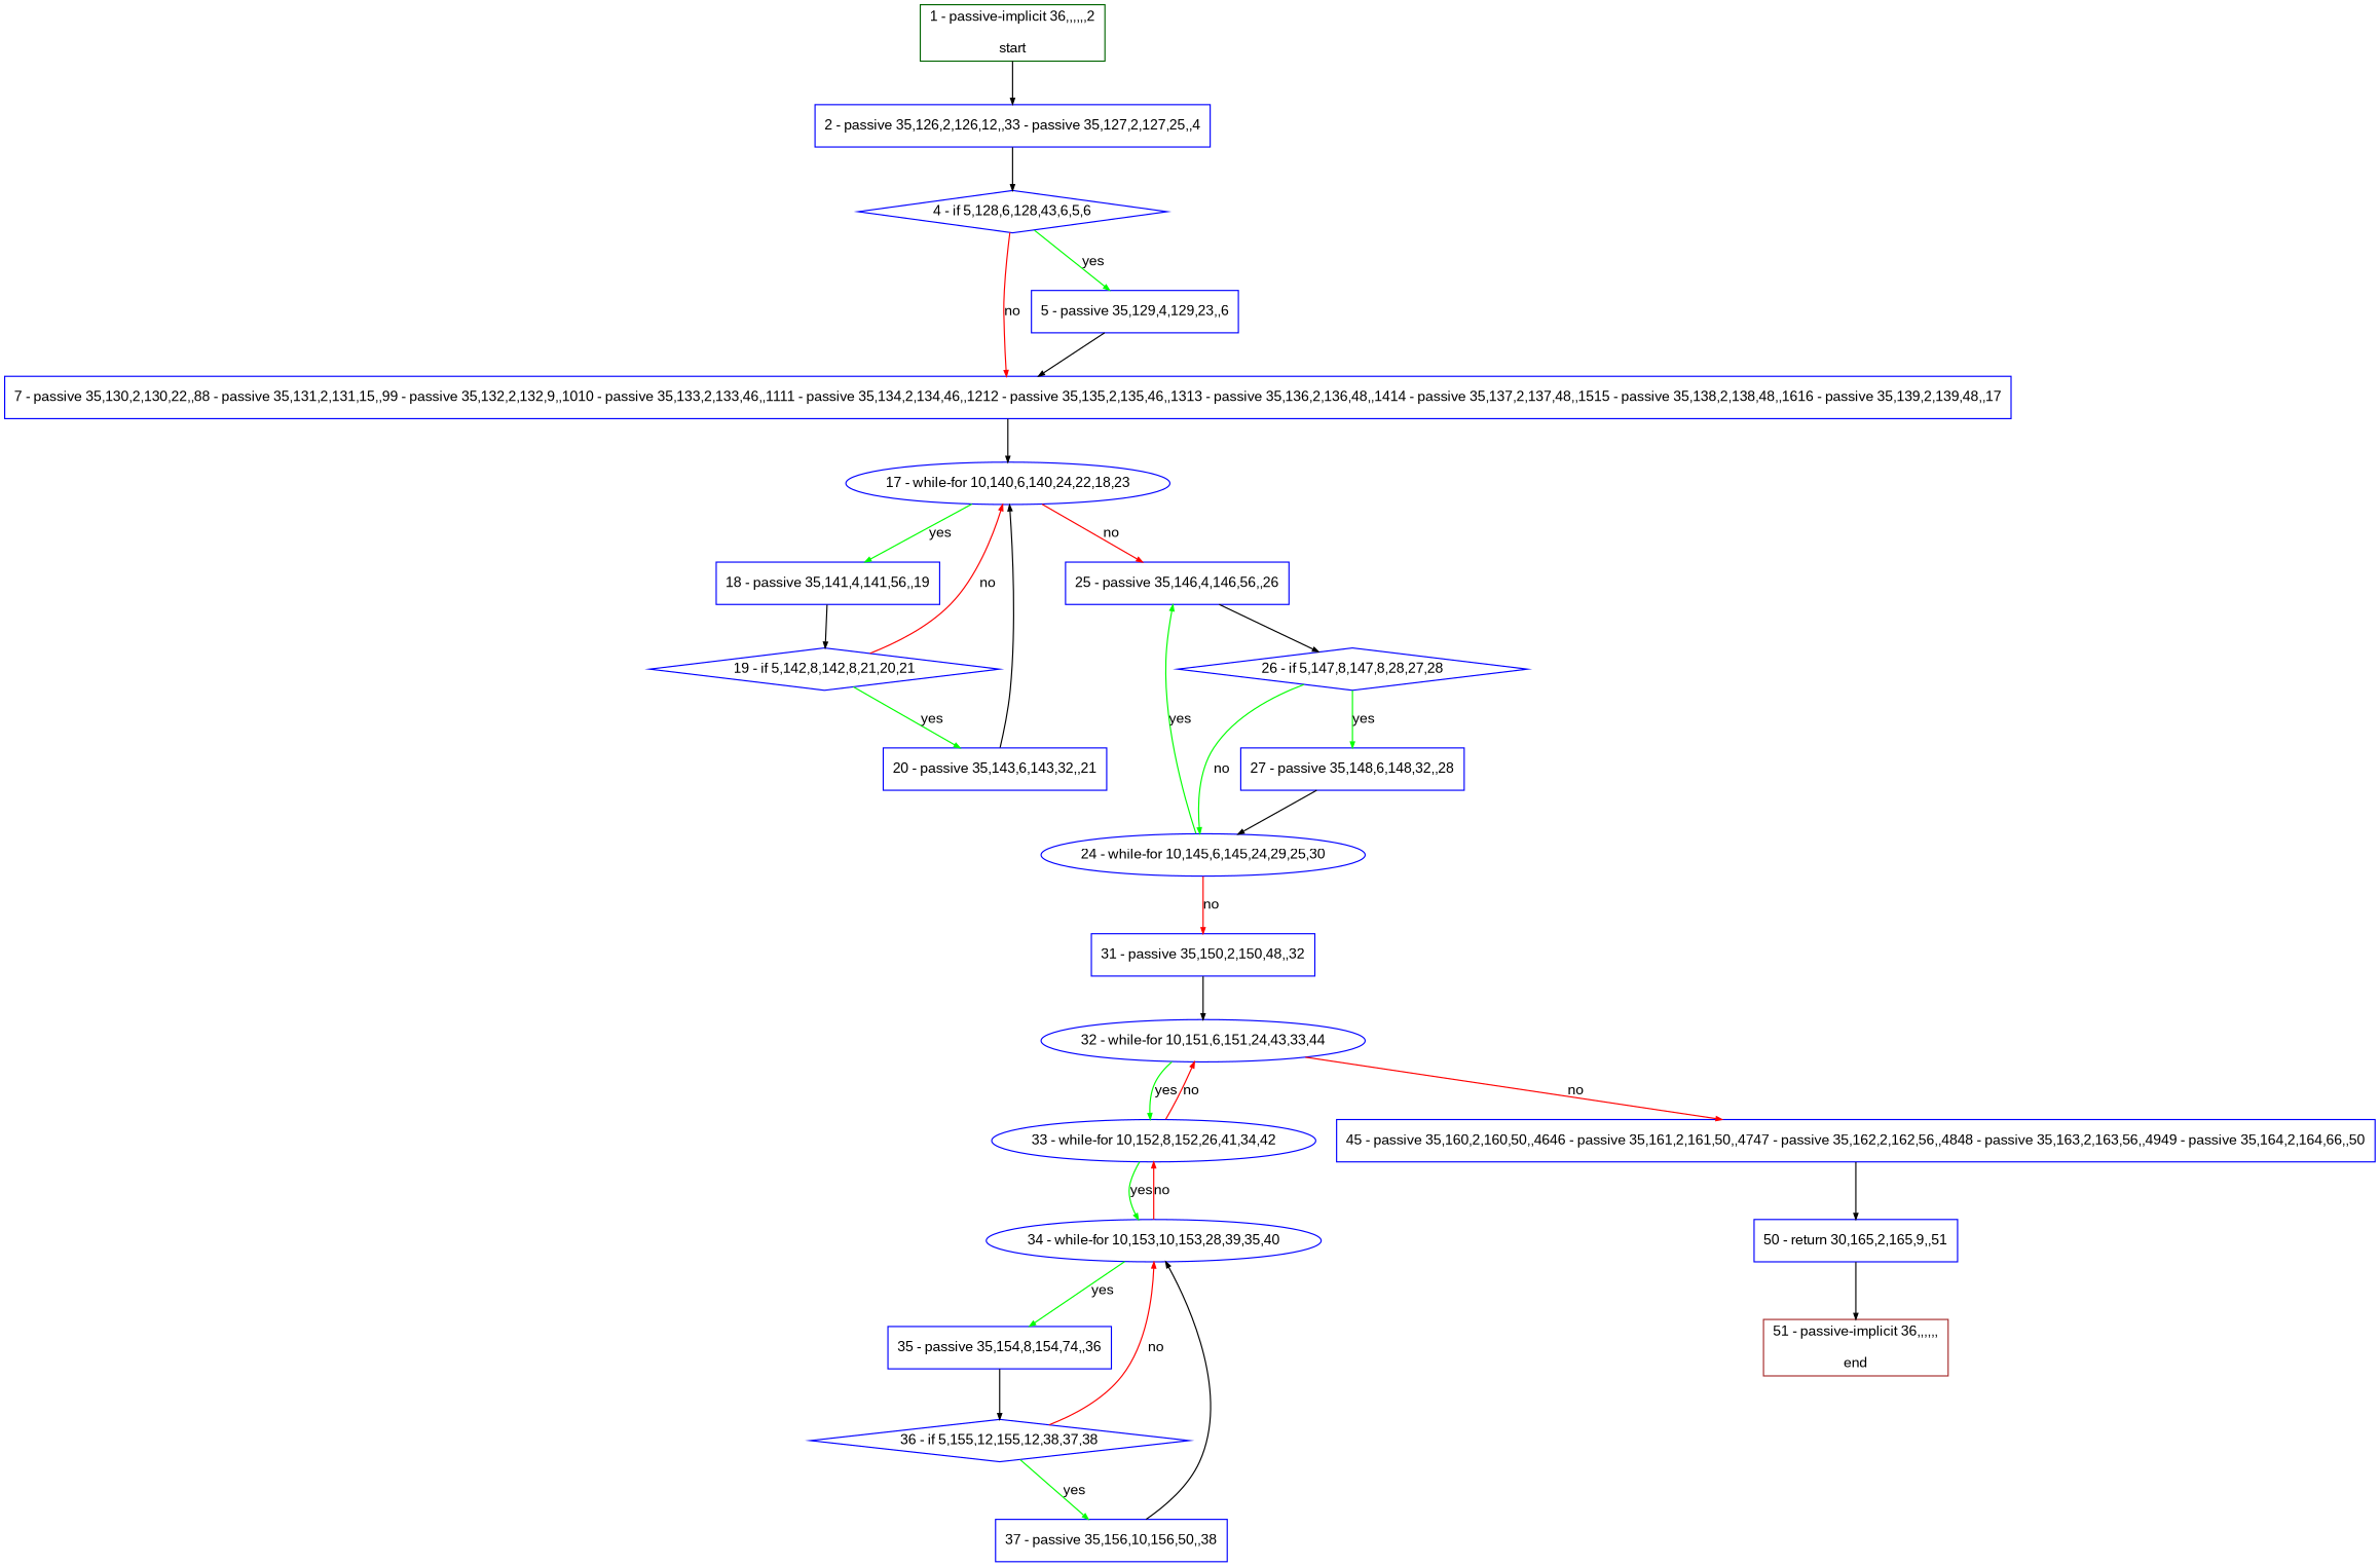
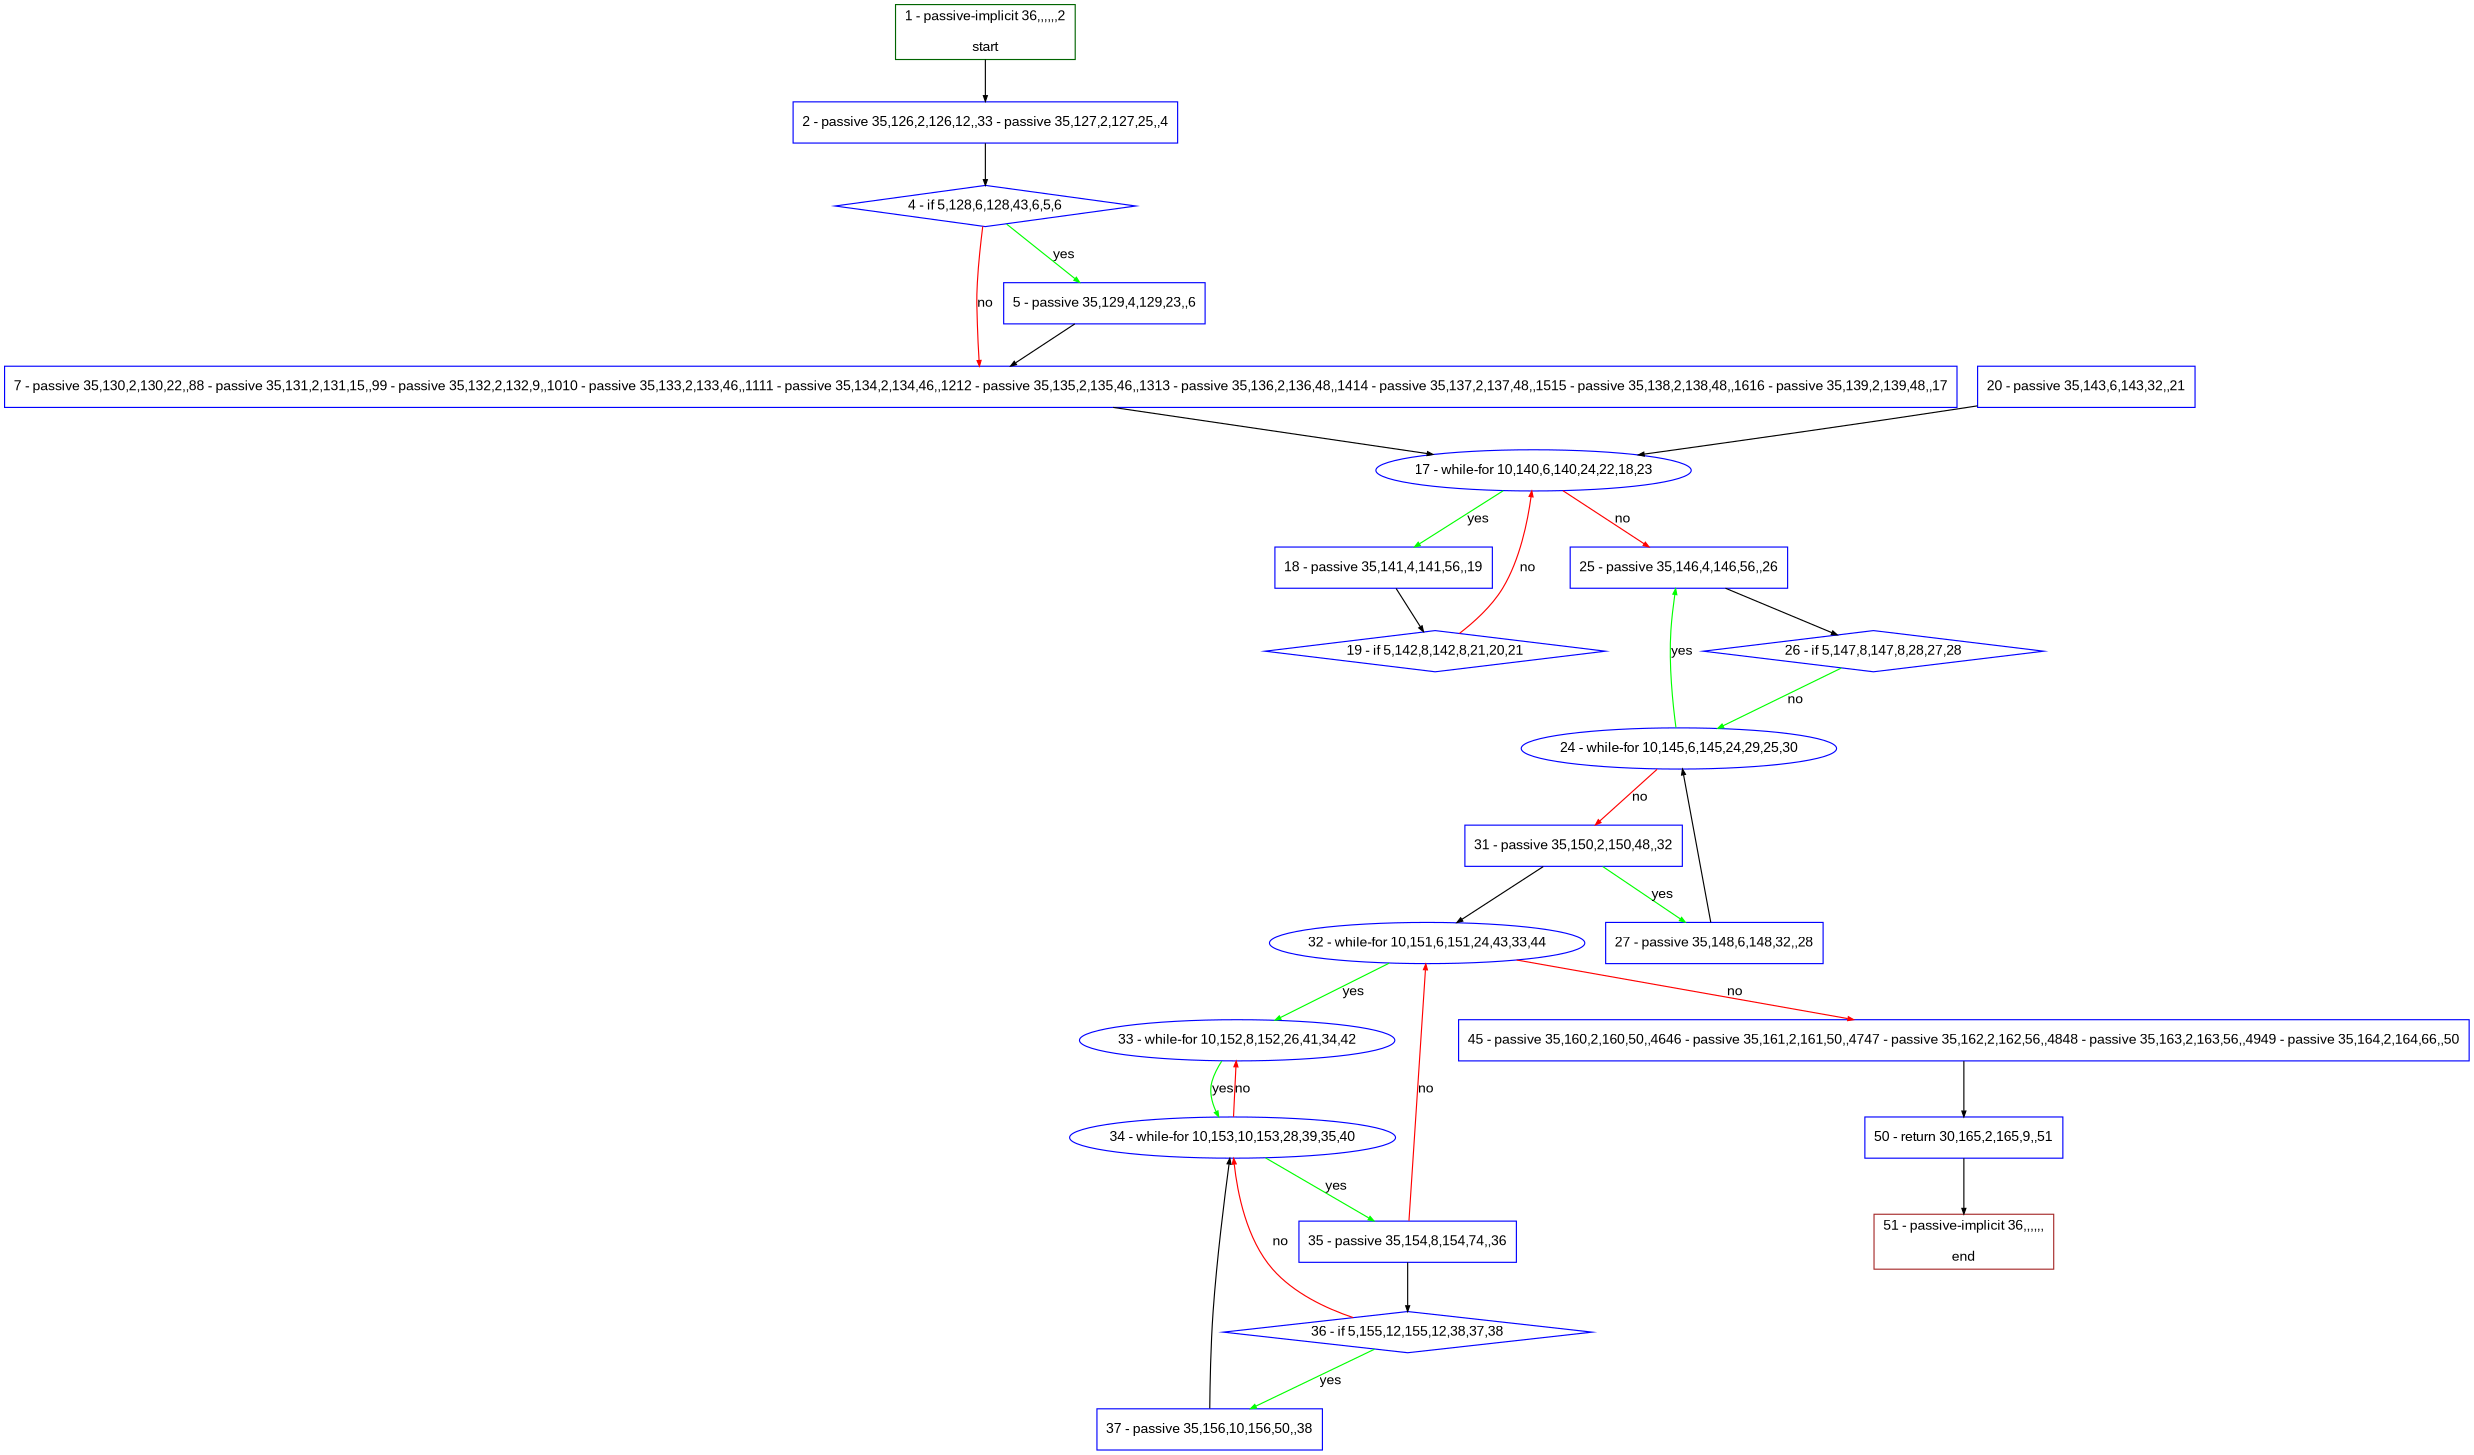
  digraph {
    bgcolor=white
    compound=true
    fillcolor="#FFFFCC"
    fontname=Arial
    fontsize=12
    pack=true
    packmode=clust
    style="rounded,filled"
    node [color="#0000ff" compound=true fillcolor="#ffffff" fixedsize=false fontname=Arial fontsize=12 node_initialized=no shape=box style=filled]
    edge [arrowhead=normal arrowsize=0.5 arrowtail=none color="#000000" compound=true dir=forward fontcolor=black fontname=Arial fontsize=12]
    n1 [label="2 - passive 35,126,2,126,12,,33 - passive 35,127,2,127,25,,4"]
    n2 [label="4 - if 5,128,6,128,43,6,5,6" shape=diamond]
    n3 [label="5 - passive 35,129,4,129,23,,6"]
    n4 [label="7 - passive 35,130,2,130,22,,88 - passive 35,131,2,131,15,,99 - passive 35,132,2,132,9,,1010 - passive 35,133,2,133,46,,1111 - passive 35,134,2,134,46,,1212 - passive 35,135,2,135,46,,1313 - passive 35,136,2,136,48,,1414 - passive 35,137,2,137,48,,1515 - passive 35,138,2,138,48,,1616 - passive 35,139,2,139,48,,17"]
    n5 [color="#006400" label="1 - passive-implicit 36,,,,,,2\n\nstart"]
    n6 [label="17 - while-for 10,140,6,140,24,22,18,23" shape=oval]
    n7 [label="18 - passive 35,141,4,141,56,,19"]
    n8 [label="25 - passive 35,146,4,146,56,,26"]
    n9 [label="19 - if 5,142,8,142,8,21,20,21" shape=diamond]
    n10 [label="24 - while-for 10,145,6,145,24,29,25,30" shape=oval]
    n11 [label="31 - passive 35,150,2,150,48,,32"]
    n12 [label="20 - passive 35,143,6,143,32,,21"]
    n13 [label="26 - if 5,147,8,147,8,28,27,28" shape=diamond]
    n14 [label="32 - while-for 10,151,6,151,24,43,33,44" shape=oval]
    n15 [label="27 - passive 35,148,6,148,32,,28"]
    n16 [label="33 - while-for 10,152,8,152,26,41,34,42" shape=oval]
    n17 [label="45 - passive 35,160,2,160,50,,4646 - passive 35,161,2,161,50,,4747 - passive 35,162,2,162,56,,4848 - passive 35,163,2,163,56,,4949 - passive 35,164,2,164,66,,50"]
    n18 [label="34 - while-for 10,153,10,153,28,39,35,40" shape=oval]
    n19 [label="50 - return 30,165,2,165,9,,51"]
    n20 [label="35 - passive 35,154,8,154,74,,36"]
    n21 [color="#a52a2a" label="51 - passive-implicit 36,,,,,,\n\nend"]
    n22 [label="36 - if 5,155,12,155,12,38,37,38" shape=diamond]
    n23 [label="37 - passive 35,156,10,156,50,,38"]
    n1 -> n2
    n2 -> n3 [color="#00ff00" label=yes]
    n2 -> n4 [color="#ff0000" label=no]
    n3 -> n4
    n4 -> n6
    n5 -> n1
    n6 -> n7 [color="#00ff00" label=yes]
    n6 -> n8 [color="#ff0000" label=no]
    n7 -> n9
    n8 -> n13
    n9 -> n6 [color="#ff0000" label=no]
-   n9 -> n12 [color="#00ff00" label=yes]
    n10 -> n8 [color="#00ff00" label=yes]
    n10 -> n11 [color="#ff0000" label=no]
    n11 -> n14
    n12 -> n6
    n13 -> n10 [color="#00ff00" label=no]
-   n13 -> n15 [color="#00ff00" label=yes]
+   n11 -> n15 [color="#00ff00" label=yes]
    n14 -> n16 [color="#00ff00" label=yes]
    n14 -> n17 [color="#ff0000" label=no]
    n15 -> n10
-   n16 -> n14 [color="#ff0000" label=no]
+   n20 -> n14 [color="#ff0000" label=no]
    n16 -> n18 [color="#00ff00" label=yes]
    n17 -> n19
    n18 -> n16 [color="#ff0000" label=no]
    n18 -> n20 [color="#00ff00" label=yes]
    n19 -> n21
    n20 -> n22
    n22 -> n18 [color="#ff0000" label=no]
    n22 -> n23 [color="#00ff00" label=yes]
    n23 -> n18
  }
